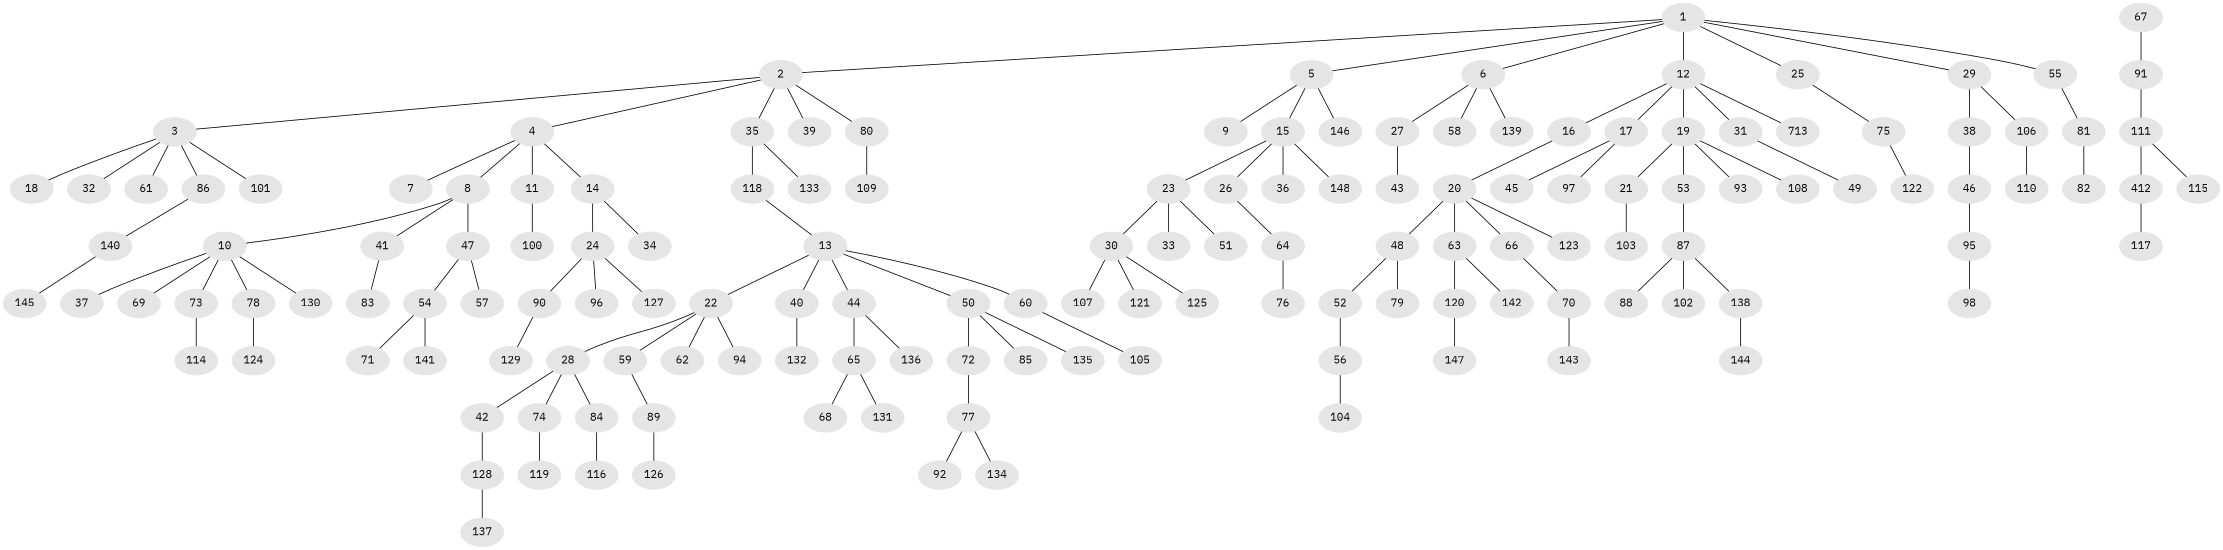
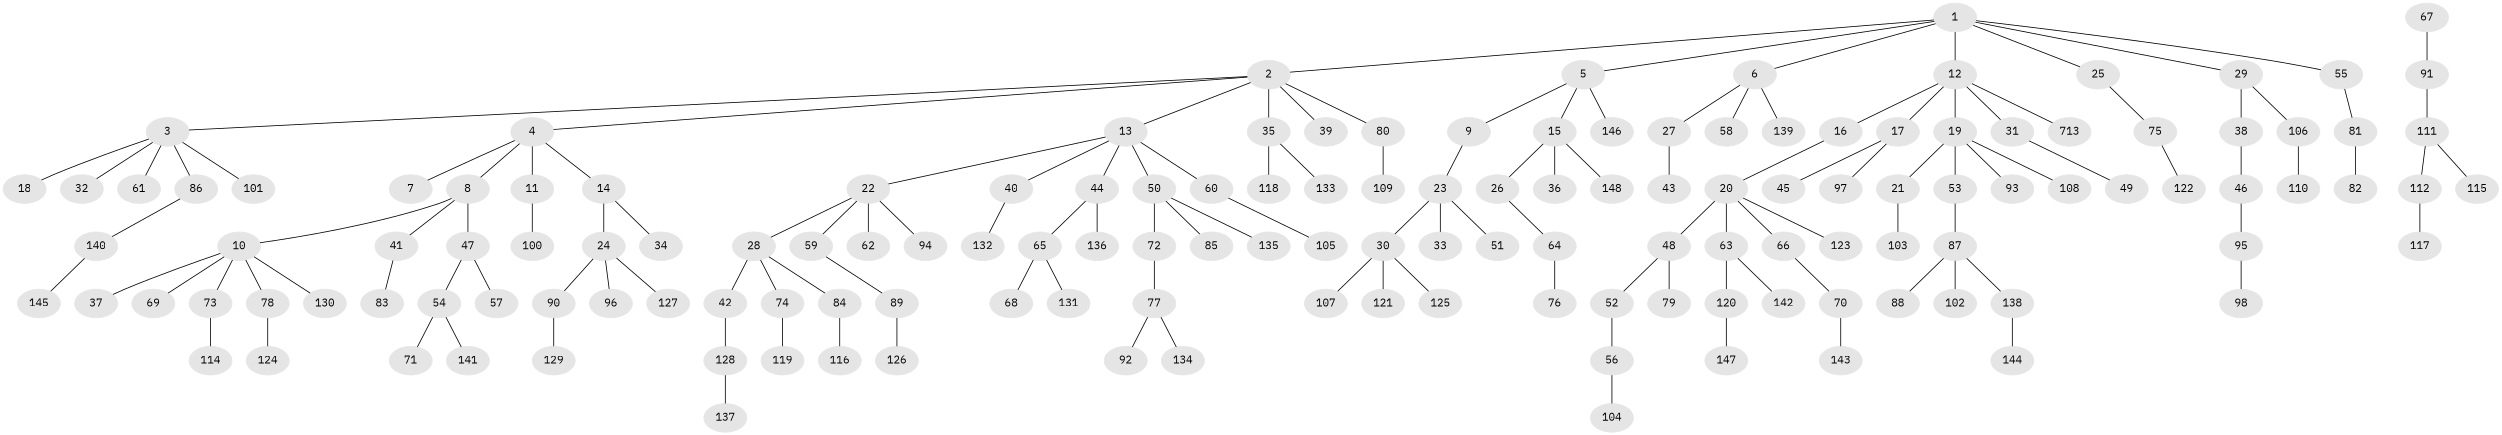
  graph {
    fontname="IBM Plex Mono"
    node [color=gray90 fontname="IBM Plex Mono" style=filled]
    edge [fontname="IBM Plex Mono"]
    1
    2
    5
    6
    12
    25
    29
    55
    3
    4
    13
    35
    39
    80
    9
    15
    146
    27
    58
    139
    16
    17
    19
    31
    n25 [label=713]
    75
    38
    106
    81
    18
    32
    61
    86
    101
    7
    8
    11
    14
    22
    40
    44
    50
    60
    118
    133
    109
    140
    10
    41
    47
    100
    24
    34
    23
    26
    36
    148
    43
    37
    69
    73
    78
    130
    83
    54
    57
    30
    33
    51
    114
    124
    20
    45
    97
    21
    53
    93
    108
    49
    28
    59
    62
    94
    132
    65
    136
    72
    85
    135
    105
    90
    96
    127
    64
    48
    63
    66
    123
    103
    87
    52
    79
    120
    142
    70
    42
    74
    84
    89
    107
    121
    125
    129
    122
    76
    128
    119
    116
    46
    110
    95
    137
    68
    131
    98
    71
    141
    56
    77
    104
    67
    91
    88
    102
    138
    82
    126
    147
    143
    111
    92
    134
    145
    144
-   112 [label=412]
+   112
    115
    117
    1 -- 2
    1 -- 5
    1 -- 6
    1 -- 12
    1 -- 25
    1 -- 29
    1 -- 55
    2 -- 3
    2 -- 4
-   118 -- 13
+   2 -- 13
    2 -- 35
    2 -- 39
    2 -- 80
    5 -- 9
    5 -- 15
    5 -- 146
    6 -- 27
    6 -- 58
    6 -- 139
    12 -- 16
    12 -- 17
    12 -- 19
    12 -- 31
    12 -- n25
    25 -- 75
    29 -- 38
    29 -- 106
    55 -- 81
    3 -- 18
    3 -- 32
    3 -- 61
    3 -- 86
    3 -- 101
    4 -- 7
    4 -- 8
    4 -- 11
    4 -- 14
    13 -- 22
    13 -- 40
    13 -- 44
    13 -- 50
    13 -- 60
    35 -- 118
    35 -- 133
    80 -- 109
-   15 -- 23
+   9 -- 23
    15 -- 26
    15 -- 36
    15 -- 148
    27 -- 43
    16 -- 20
    17 -- 45
    17 -- 97
    19 -- 21
    19 -- 53
    19 -- 93
    19 -- 108
    31 -- 49
    75 -- 122
    38 -- 46
    106 -- 110
    81 -- 82
    86 -- 140
    8 -- 10
    8 -- 41
    8 -- 47
    11 -- 100
    14 -- 24
    14 -- 34
    22 -- 28
    22 -- 59
    22 -- 62
    22 -- 94
    40 -- 132
    44 -- 65
    44 -- 136
    50 -- 72
    50 -- 85
    50 -- 135
    60 -- 105
    140 -- 145
    10 -- 37
    10 -- 69
    10 -- 73
    10 -- 78
    10 -- 130
    41 -- 83
    47 -- 54
    47 -- 57
    24 -- 90
    24 -- 96
    24 -- 127
    23 -- 30
    23 -- 33
    23 -- 51
    26 -- 64
    73 -- 114
    78 -- 124
    54 -- 71
    54 -- 141
    30 -- 107
    30 -- 121
    30 -- 125
    20 -- 48
    20 -- 63
    20 -- 66
    20 -- 123
    21 -- 103
    53 -- 87
    28 -- 42
    28 -- 74
    28 -- 84
    59 -- 89
    65 -- 68
    65 -- 131
    72 -- 77
    90 -- 129
    64 -- 76
    48 -- 52
    48 -- 79
    63 -- 120
    63 -- 142
    66 -- 70
    87 -- 88
    87 -- 102
    87 -- 138
    52 -- 56
    120 -- 147
    70 -- 143
    42 -- 128
    74 -- 119
    84 -- 116
    89 -- 126
    128 -- 137
    46 -- 95
    95 -- 98
    56 -- 104
    77 -- 92
    77 -- 134
    67 -- 91
    91 -- 111
    138 -- 144
    111 -- 112
    111 -- 115
    112 -- 117
  }
